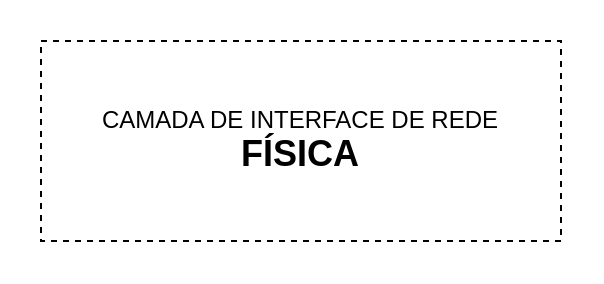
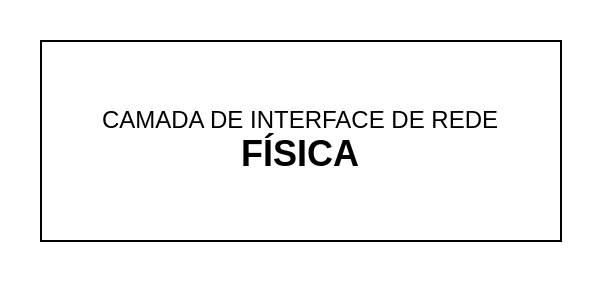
  <mxCell id="0" />
  <mxCell id="1" parent="0" />
- <mxCell id="2" value="CAMADA DE INTERFACE DE REDE&lt;br style=&quot;font-size: 26px&quot;&gt;&lt;font size=&quot;1&quot;&gt;&lt;b style=&quot;font-size: 18px&quot;&gt;FÍSICA&lt;/b&gt;&lt;/font&gt;" style="rounded=0;whiteSpace=wrap;html=1;dashed=1;" parent="1" vertex="1"><mxGeometry x="20" y="20" width="260" height="100" as="geometry" /></mxCell>
+ <mxCell id="2" value="CAMADA DE INTERFACE DE REDE&lt;br style=&quot;font-size: 26px&quot;&gt;&lt;font size=&quot;1&quot;&gt;&lt;b style=&quot;font-size: 18px&quot;&gt;FÍSICA&lt;/b&gt;&lt;/font&gt;" style="rounded=0;whiteSpace=wrap;html=1;" parent="1" vertex="1"><mxGeometry x="20" y="20" width="260" height="100" as="geometry" /></mxCell>
